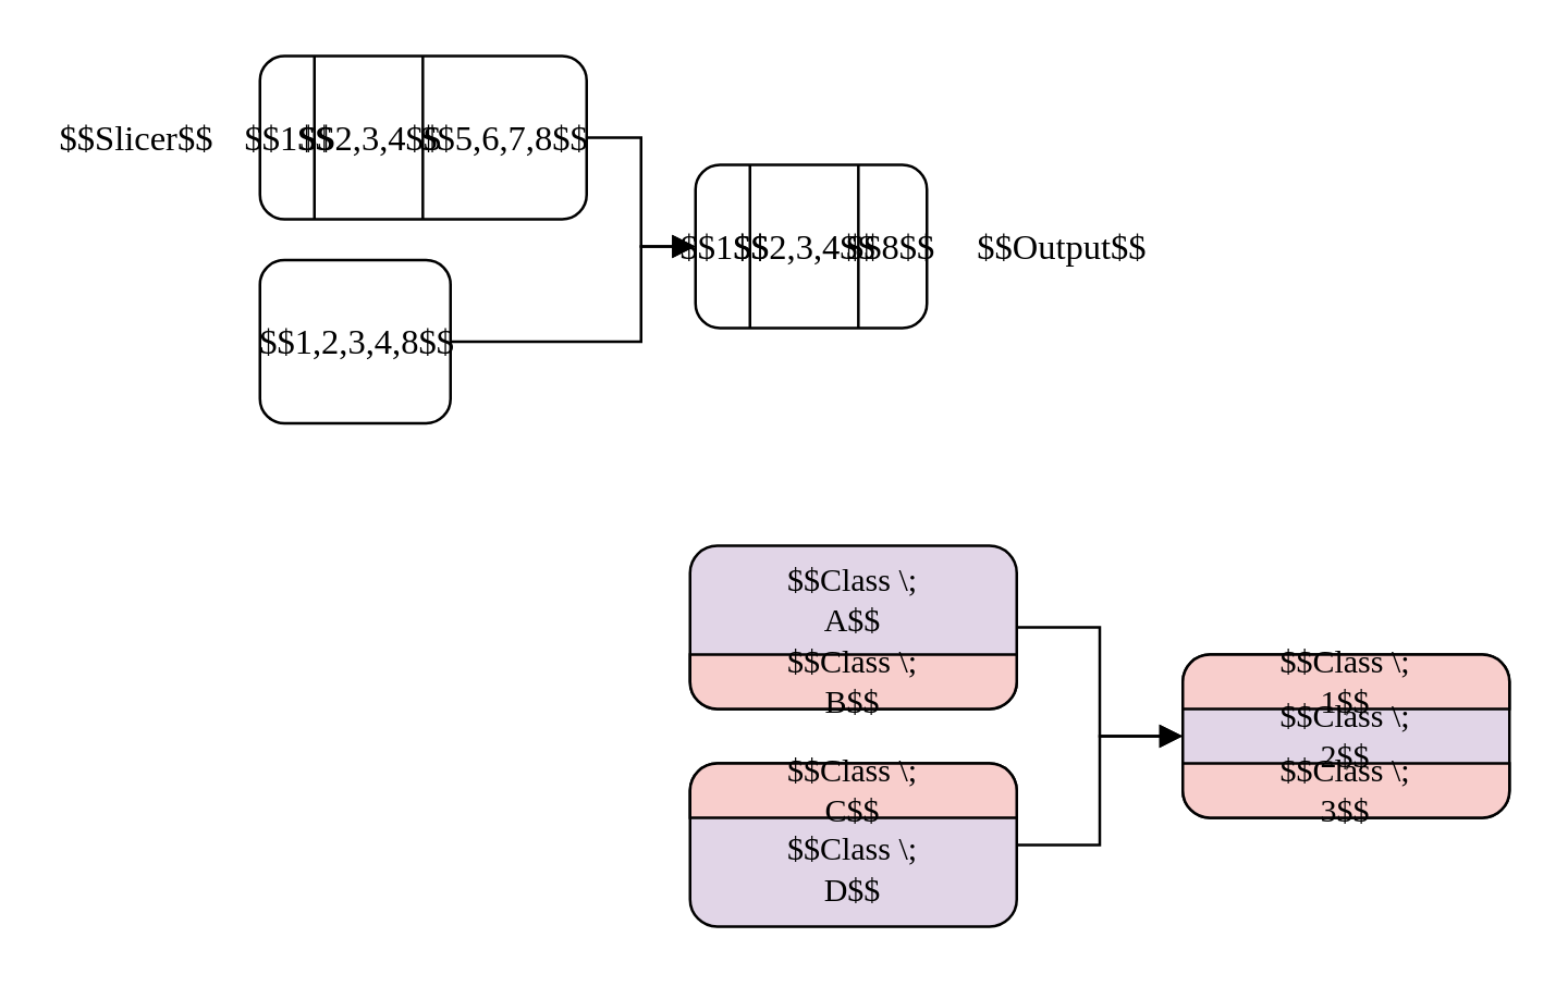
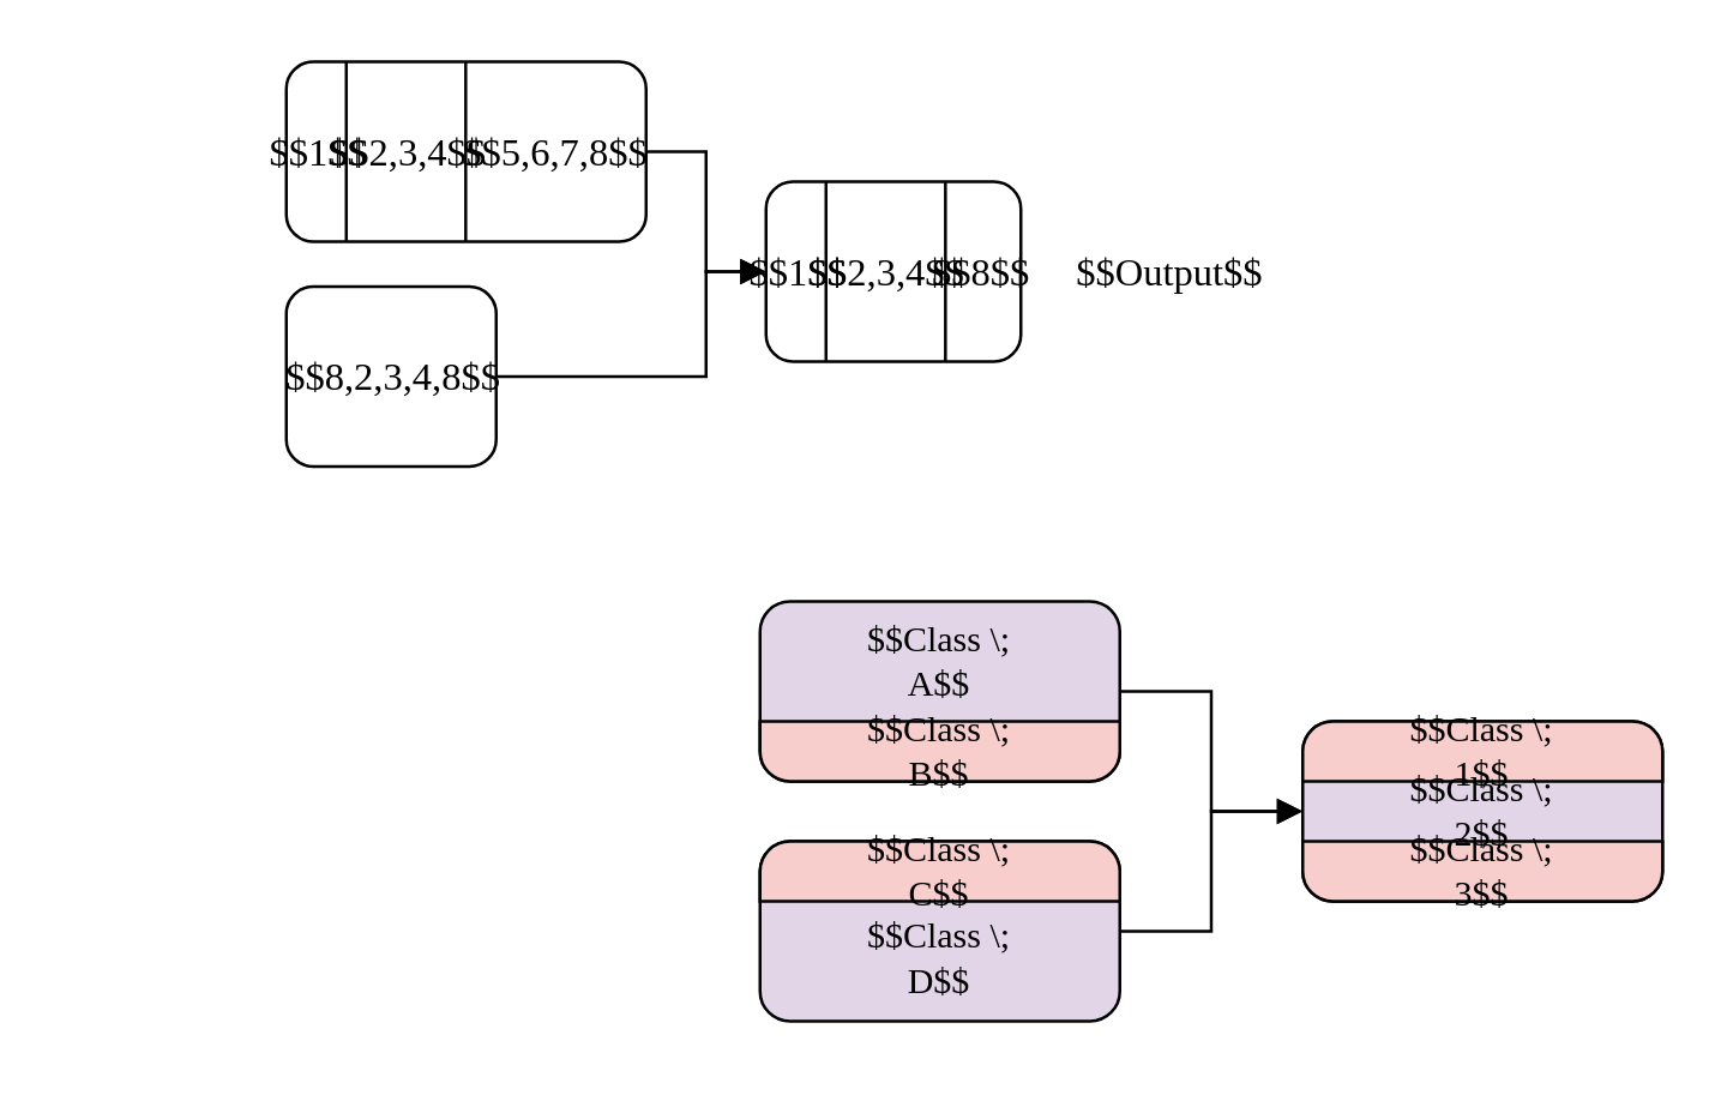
  <mxCell id="0" />
  <mxCell id="1" parent="0" />
  <mxCell id="2" style="edgeStyle=orthogonalEdgeStyle;rounded=0;orthogonalLoop=1;jettySize=auto;html=1;exitX=1;exitY=0.5;exitDx=0;exitDy=0;fontFamily=Times New Roman;fontSize=13;endArrow=block;endFill=1;" parent="1" source="14" target="4" edge="1"><mxGeometry relative="1" as="geometry" /></mxCell>
  <mxCell id="3" style="edgeStyle=orthogonalEdgeStyle;rounded=0;orthogonalLoop=1;jettySize=auto;html=1;fontFamily=Times New Roman;fontSize=13;endArrow=block;endFill=1;" parent="1" source="12" target="4" edge="1"><mxGeometry relative="1" as="geometry"><Array as="points"><mxPoint x="235" y="125" /><mxPoint x="235" y="90" /></Array></mxGeometry></mxCell>
  <mxCell id="4" value="" style="rounded=1;whiteSpace=wrap;html=1;container=0;fontFamily=Times New Roman;fontSize=13;" parent="1" vertex="1"><mxGeometry x="255" y="60" width="85" height="60" as="geometry" /></mxCell>
  <mxCell id="5" value="" style="endArrow=none;html=1;rounded=0;fontFamily=Times New Roman;fontSize=13;" parent="1" edge="1"><mxGeometry width="50" height="50" relative="1" as="geometry"><mxPoint x="275" y="60" as="sourcePoint" /><mxPoint x="275" y="120" as="targetPoint" /></mxGeometry></mxCell>
  <mxCell id="6" value="" style="endArrow=none;html=1;rounded=0;fontFamily=Times New Roman;fontSize=13;" parent="1" edge="1"><mxGeometry width="50" height="50" relative="1" as="geometry"><mxPoint x="314.83" y="60" as="sourcePoint" /><mxPoint x="314.83" y="120" as="targetPoint" /></mxGeometry></mxCell>
  <mxCell id="7" value="$$2,3,4$$" style="text;html=1;align=center;verticalAlign=middle;whiteSpace=wrap;rounded=0;container=0;fontFamily=Times New Roman;fontSize=13;" parent="1" vertex="1"><mxGeometry x="274" y="75" width="43" height="30" as="geometry" /></mxCell>
  <mxCell id="8" value="$$8$$" style="text;html=1;align=center;verticalAlign=middle;whiteSpace=wrap;rounded=0;container=0;fontFamily=Times New Roman;fontSize=13;" parent="1" vertex="1"><mxGeometry x="314" y="75" width="26" height="30" as="geometry" /></mxCell>
  <mxCell id="9" value="$$1$$" style="text;html=1;align=center;verticalAlign=middle;whiteSpace=wrap;rounded=0;container=0;fontFamily=Times New Roman;fontSize=13;" parent="1" vertex="1"><mxGeometry x="253" y="75" width="26" height="30" as="geometry" /></mxCell>
- <mxCell id="10" value="$$Slicer$$" style="text;html=1;align=center;verticalAlign=middle;whiteSpace=wrap;rounded=0;fontFamily=Times New Roman;fontSize=13;" parent="1" vertex="1"><mxGeometry x="20" y="35" width="60" height="30" as="geometry" /></mxCell>
  <mxCell id="11" value="$$Output$$" style="text;html=1;align=center;verticalAlign=middle;whiteSpace=wrap;rounded=0;fontFamily=Times New Roman;fontSize=13;" parent="1" vertex="1"><mxGeometry x="360" y="75" width="60" height="30" as="geometry" /></mxCell>
  <mxCell id="12" value="" style="rounded=1;whiteSpace=wrap;html=1;container=0;fontFamily=Times New Roman;fontSize=13;" parent="1" vertex="1"><mxGeometry x="95" y="95" width="70" height="60" as="geometry" /></mxCell>
- <mxCell id="13" value="$$1,2,3,4,8$$" style="text;html=1;align=center;verticalAlign=middle;whiteSpace=wrap;rounded=0;container=0;fontFamily=Times New Roman;fontSize=13;" parent="1" vertex="1"><mxGeometry x="97" y="110" width="68" height="30" as="geometry" /></mxCell>
+ <mxCell id="13" value="$$8,2,3,4,8$$" style="text;html=1;align=center;verticalAlign=middle;whiteSpace=wrap;rounded=0;container=0;fontFamily=Times New Roman;fontSize=13;" parent="1" vertex="1"><mxGeometry x="97" y="110" width="68" height="30" as="geometry" /></mxCell>
  <mxCell id="14" value="" style="rounded=1;whiteSpace=wrap;html=1;container=0;fontFamily=Times New Roman;fontSize=13;" parent="1" vertex="1"><mxGeometry x="95" y="20" width="120" height="60" as="geometry" /></mxCell>
  <mxCell id="15" value="" style="endArrow=none;html=1;rounded=0;fontFamily=Times New Roman;fontSize=13;" parent="1" edge="1"><mxGeometry width="50" height="50" relative="1" as="geometry"><mxPoint x="115" y="20" as="sourcePoint" /><mxPoint x="115" y="80" as="targetPoint" /></mxGeometry></mxCell>
  <mxCell id="16" value="" style="endArrow=none;html=1;rounded=0;fontFamily=Times New Roman;fontSize=13;" parent="1" edge="1"><mxGeometry width="50" height="50" relative="1" as="geometry"><mxPoint x="154.83" y="20" as="sourcePoint" /><mxPoint x="154.83" y="80" as="targetPoint" /></mxGeometry></mxCell>
  <mxCell id="17" value="$$2,3,4$$" style="text;html=1;align=center;verticalAlign=middle;whiteSpace=wrap;rounded=0;container=0;fontFamily=Times New Roman;fontSize=13;" parent="1" vertex="1"><mxGeometry x="117" y="35" width="38" height="30" as="geometry" /></mxCell>
  <mxCell id="18" value="$$5,6,7,8$$" style="text;html=1;align=center;verticalAlign=middle;whiteSpace=wrap;rounded=0;container=0;fontFamily=Times New Roman;fontSize=13;" parent="1" vertex="1"><mxGeometry x="156" y="35" width="58" height="30" as="geometry" /></mxCell>
  <mxCell id="19" value="$$1$$" style="text;html=1;align=center;verticalAlign=middle;whiteSpace=wrap;rounded=0;container=0;fontFamily=Times New Roman;fontSize=13;" parent="1" vertex="1"><mxGeometry x="93" y="35" width="26" height="30" as="geometry" /></mxCell>
  <mxCell id="20" value="" style="group;fontFamily=Times New Roman;" vertex="1" connectable="0" parent="1"><mxGeometry x="253" y="195" width="120" height="70" as="geometry" /></mxCell>
  <mxCell id="21" value="" style="rounded=1;whiteSpace=wrap;html=1;fillColor=#e1d5e7;strokeColor=default;fontSize=13;fontFamily=Times New Roman;fontStyle=1;absoluteArcSize=1;container=0;" vertex="1" parent="20"><mxGeometry y="5" width="120" height="60" as="geometry" /></mxCell>
  <mxCell id="22" value="" style="verticalLabelPosition=bottom;verticalAlign=top;html=1;shape=mxgraph.basic.rect;fillColor2=none;strokeWidth=1;size=20;indent=5;fillColor=#f8cecc;strokeColor=default;right=1;bottom=1;topLeftStyle=rounded;topRightStyle=rounded;container=0;fontFamily=Times New Roman;rotation=-180;" vertex="1" parent="20"><mxGeometry y="45" width="120" height="20" as="geometry" /></mxCell>
  <mxCell id="23" value="$$Class \; A$$" style="text;html=1;align=center;verticalAlign=middle;whiteSpace=wrap;rounded=0;fontFamily=Times New Roman;fontSize=12;" vertex="1" parent="20"><mxGeometry x="31" y="10" width="58" height="30" as="geometry" /></mxCell>
  <mxCell id="24" value="$$Class \; B$$" style="text;html=1;align=center;verticalAlign=middle;whiteSpace=wrap;rounded=0;fontFamily=Times New Roman;fontSize=12;" vertex="1" parent="20"><mxGeometry x="31" y="40" width="58" height="30" as="geometry" /></mxCell>
  <mxCell id="25" value="" style="group;fontFamily=Times New Roman;rotation=-180;" vertex="1" connectable="0" parent="1"><mxGeometry x="253" y="280" width="120" height="65" as="geometry" /></mxCell>
  <mxCell id="26" value="" style="rounded=1;whiteSpace=wrap;html=1;fillColor=#e1d5e7;strokeColor=default;fontSize=13;fontFamily=Times New Roman;fontStyle=1;absoluteArcSize=1;container=0;rotation=-180;" vertex="1" parent="25"><mxGeometry width="120" height="60" as="geometry" /></mxCell>
  <mxCell id="27" value="$$Class \; D$$" style="text;html=1;align=center;verticalAlign=middle;whiteSpace=wrap;rounded=0;fontFamily=Times New Roman;fontSize=12;" vertex="1" parent="25"><mxGeometry x="31" y="24" width="58" height="30" as="geometry" /></mxCell>
  <mxCell id="28" value="" style="verticalLabelPosition=bottom;verticalAlign=top;html=1;shape=mxgraph.basic.rect;fillColor2=none;strokeWidth=1;size=20;indent=5;fillColor=#f8cecc;strokeColor=default;right=1;bottom=1;topLeftStyle=rounded;topRightStyle=rounded;container=0;fontFamily=Times New Roman;rotation=-360;" vertex="1" parent="25"><mxGeometry width="120" height="20" as="geometry" /></mxCell>
  <mxCell id="29" value="$$Class \; C$$" style="text;html=1;align=center;verticalAlign=middle;whiteSpace=wrap;rounded=0;fontFamily=Times New Roman;fontSize=12;" vertex="1" parent="25"><mxGeometry x="31" y="-5" width="58" height="30" as="geometry" /></mxCell>
  <mxCell id="30" style="edgeStyle=orthogonalEdgeStyle;rounded=0;orthogonalLoop=1;jettySize=auto;html=1;endArrow=block;endFill=1;" edge="1" parent="1" source="21" target="32"><mxGeometry relative="1" as="geometry" /></mxCell>
  <mxCell id="31" style="edgeStyle=orthogonalEdgeStyle;rounded=0;orthogonalLoop=1;jettySize=auto;html=1;endArrow=block;endFill=1;" edge="1" parent="1" source="26" target="32"><mxGeometry relative="1" as="geometry" /></mxCell>
  <mxCell id="32" value="" style="rounded=1;whiteSpace=wrap;html=1;fillColor=#e1d5e7;strokeColor=default;fontSize=13;fontFamily=Times New Roman;fontStyle=1;absoluteArcSize=1;container=0;" vertex="1" parent="1"><mxGeometry x="434" y="240" width="120" height="60" as="geometry" /></mxCell>
  <mxCell id="33" value="" style="verticalLabelPosition=bottom;verticalAlign=top;html=1;shape=mxgraph.basic.rect;fillColor2=none;strokeWidth=1;size=20;indent=5;fillColor=#f8cecc;strokeColor=default;right=1;bottom=1;topLeftStyle=rounded;topRightStyle=rounded;container=0;fontFamily=Times New Roman;rotation=-180;labelBackgroundColor=none;fillStyle=auto;" vertex="1" parent="1"><mxGeometry x="434" y="280" width="120" height="20" as="geometry" /></mxCell>
  <mxCell id="34" value="" style="verticalLabelPosition=bottom;verticalAlign=top;html=1;shape=mxgraph.basic.rect;fillColor2=none;strokeWidth=1;size=20;indent=5;fillColor=#f8cecc;strokeColor=default;right=1;bottom=1;topLeftStyle=rounded;topRightStyle=rounded;container=0;fontFamily=Times New Roman;rotation=-360;gradientColor=none;fillStyle=auto;" vertex="1" parent="1"><mxGeometry x="434" y="240" width="120" height="20" as="geometry" /></mxCell>
  <mxCell id="35" value="$$Class \; 1$$" style="text;html=1;align=center;verticalAlign=middle;whiteSpace=wrap;rounded=0;fontFamily=Times New Roman;fontSize=12;container=0;" vertex="1" parent="1"><mxGeometry x="465" y="235" width="58" height="30" as="geometry" /></mxCell>
  <mxCell id="36" value="$$Class \; 2$$" style="text;html=1;align=center;verticalAlign=middle;whiteSpace=wrap;rounded=0;fontFamily=Times New Roman;fontSize=12;container=0;" vertex="1" parent="1"><mxGeometry x="465" y="255" width="58" height="30" as="geometry" /></mxCell>
  <mxCell id="37" value="$$Class \; 3$$" style="text;html=1;align=center;verticalAlign=middle;whiteSpace=wrap;rounded=0;fontFamily=Times New Roman;fontSize=12;container=0;" vertex="1" parent="1"><mxGeometry x="465" y="275" width="58" height="30" as="geometry" /></mxCell>
